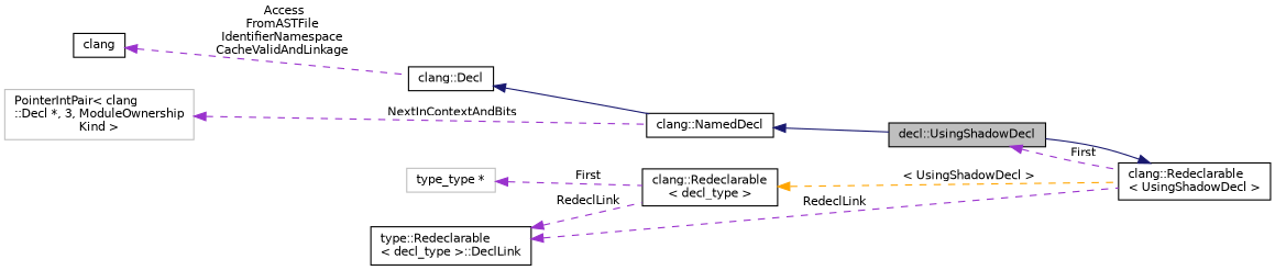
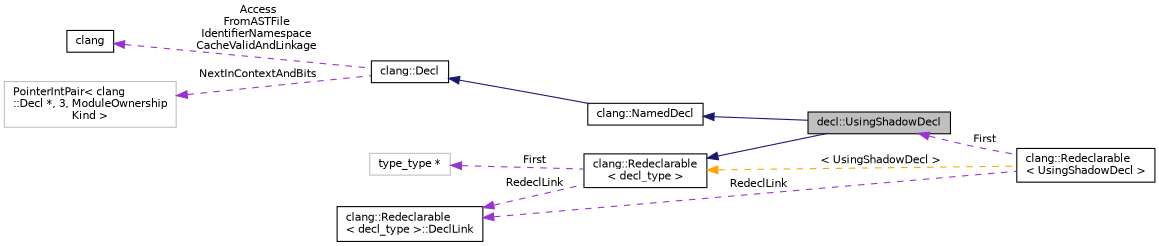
  digraph {
    rankdir=LR
    node [color=black fontname=Helvetica fontsize=10 shape=record]
    edge [color=darkorchid3 dir=back fontname=Helvetica fontsize=10 labelfontname=Helvetica labelfontsize=10 style=dashed]
    n1 [fillcolor=grey75 fontcolor=black height=0.2 label="decl::UsingShadowDecl" style=filled width=0.4]
    n2 [height=0.2 label="clang::Redeclarable\l\< UsingShadowDecl \>" width=0.4]
    n3 [height=0.2 label="clang::NamedDecl" width=0.4]
    n4 [height=0.2 label="clang::Decl" width=0.4]
    n5 [color=grey75 height=0.2 label="PointerIntPair\< clang\l::Decl *, 3, ModuleOwnership\lKind \>" width=0.4]
    n6 [height=0.2 label=clang width=0.4]
-   n7 [height=0.2 label="type::Redeclarable\l\< decl_type \>::DeclLink" width=0.4]
+   n7 [height=0.2 label="clang::Redeclarable\l\< decl_type \>::DeclLink" width=0.4]
    n8 [height=0.2 label="clang::Redeclarable\l\< decl_type \>" width=0.4]
    n9 [color=grey75 height=0.2 label="type_type *" width=0.4]
    n1 -> n2 [label=" First"]
-   n2 -> n1 [color=midnightblue style=solid]
+   n8 -> n1 [color=midnightblue style=solid]
    n3 -> n1 [color=midnightblue style=solid]
    n4 -> n3 [color=midnightblue style=solid]
-   n5 -> n3 [label=" NextInContextAndBits"]
+   n5 -> n4 [label=" NextInContextAndBits"]
    n6 -> n4 [label=" Access\nFromASTFile\nIdentifierNamespace\nCacheValidAndLinkage"]
    n7 -> n2 [label=" RedeclLink"]
    n7 -> n8 [label=" RedeclLink"]
    n8 -> n2 [color=orange label=" \< UsingShadowDecl \>"]
    n9 -> n8 [label=" First"]
  }
